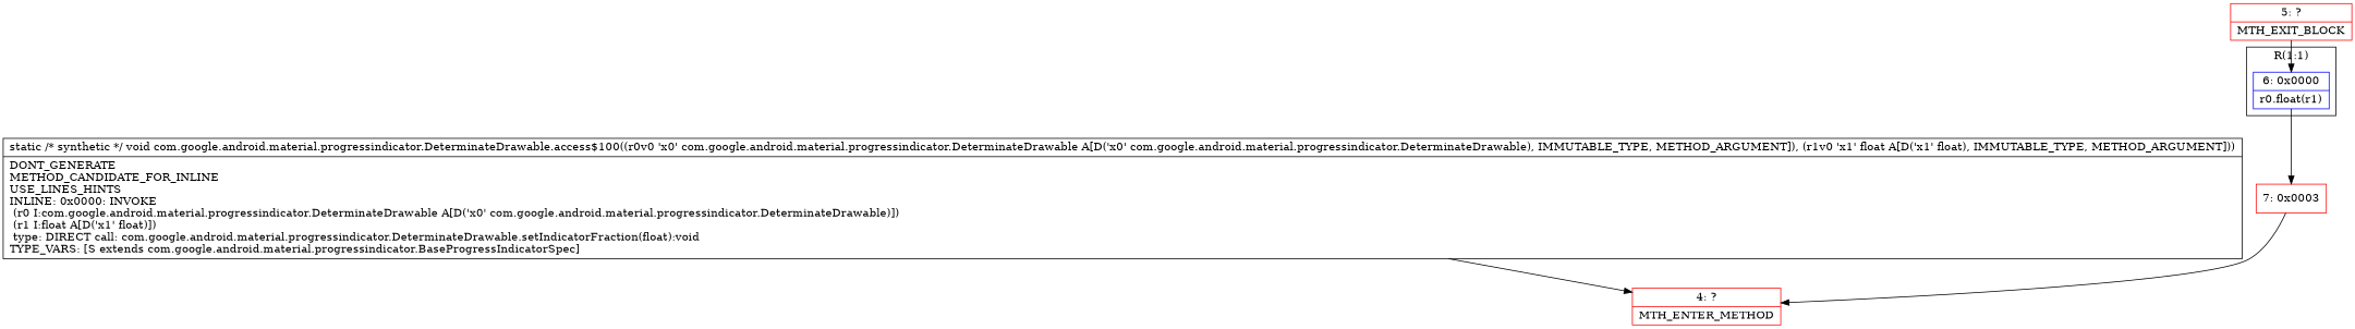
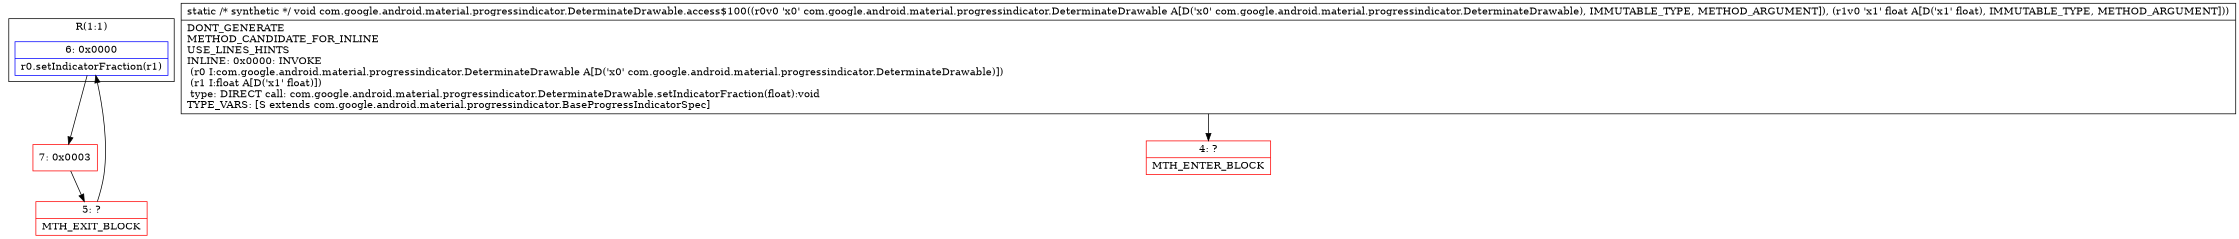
  digraph {
    node [color=red shape=record]
-   n1 [color=blue label="{6\:\ 0x0000|r0.float(r1)\l}"]
+   n1 [color=blue label="{6\:\ 0x0000|r0.setIndicatorFraction(r1)\l}"]
    n2 [label="{7\:\ 0x0003}"]
    n3 [label="{5\:\ ?|MTH_EXIT_BLOCK\l}"]
-   n4 [label="{4\:\ ?|MTH_ENTER_METHOD\l}"]
+   n4 [label="{4\:\ ?|MTH_ENTER_BLOCK\l}"]
    n5 [label="{static \/* synthetic *\/ void com.google.android.material.progressindicator.DeterminateDrawable.access$100((r0v0 'x0' com.google.android.material.progressindicator.DeterminateDrawable A[D('x0' com.google.android.material.progressindicator.DeterminateDrawable), IMMUTABLE_TYPE, METHOD_ARGUMENT]), (r1v0 'x1' float A[D('x1' float), IMMUTABLE_TYPE, METHOD_ARGUMENT]))  | DONT_GENERATE\lMETHOD_CANDIDATE_FOR_INLINE\lUSE_LINES_HINTS\lINLINE: 0x0000: INVOKE  \l  (r0 I:com.google.android.material.progressindicator.DeterminateDrawable A[D('x0' com.google.android.material.progressindicator.DeterminateDrawable)])\l  (r1 I:float A[D('x1' float)])\l type: DIRECT call: com.google.android.material.progressindicator.DeterminateDrawable.setIndicatorFraction(float):void\lTYPE_VARS: [S extends com.google.android.material.progressindicator.BaseProgressIndicatorSpec]\l}" color=""]
    subgraph cluster_1 {
      label="R(1:1)"
      n1
    }
    n1 -> n2
-   n2 -> n4
+   n2 -> n3
    n3 -> n1
    n5 -> n4
  }
